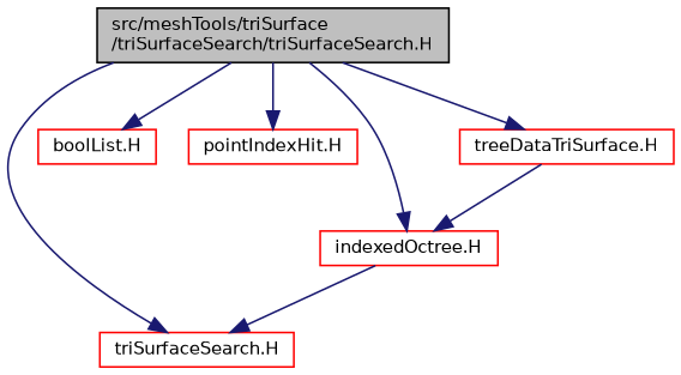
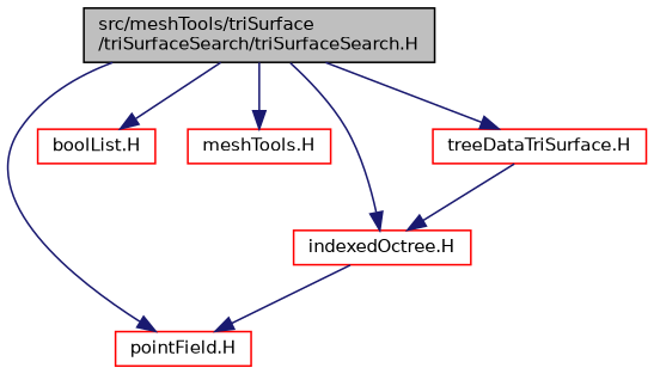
  digraph {
    node [color=red fontname=Helvetica fontsize=10 shape=record]
    edge [color=midnightblue fontname=Helvetica fontsize=10 labelfontname=Helvetica labelfontsize=10 style=solid]
    n1 [color=black fillcolor=grey75 fontcolor=black height=0.2 label="src/meshTools/triSurface\l/triSurfaceSearch/triSurfaceSearch.H" style=filled width=0.4]
-   n2 [height=0.2 label="triSurfaceSearch.H" width=0.4]
+   n2 [height=0.2 label="pointField.H" width=0.4]
    n3 [height=0.2 label="boolList.H" width=0.4]
-   n4 [height=0.2 label="pointIndexHit.H" width=0.4]
+   n4 [height=0.2 label="meshTools.H" width=0.4]
    n5 [height=0.2 label="indexedOctree.H" width=0.4]
    n6 [height=0.2 label="treeDataTriSurface.H" width=0.4]
    n1 -> n2
    n1 -> n3
    n1 -> n4
    n1 -> n5
    n1 -> n6
    n5 -> n2
    n6 -> n5
  }
